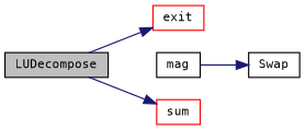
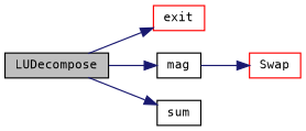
  digraph {
    fontname="DejaVu Sans Mono"
    rankdir=LR
    node [color=black fontname="DejaVu Sans Mono" fontsize=10 shape=record]
    edge [color=midnightblue fontname="DejaVu Sans Mono" fontsize=10 labelfontname=FreeSans labelfontsize=10 style=solid]
    n1 [fillcolor=grey75 fontcolor=black height=0.2 label=LUDecompose style=filled width=0.4]
    n2 [color=red height=0.2 label=exit width=0.4]
    n3 [height=0.2 label=mag width=0.4]
-   n4 [color=red height=0.2 label=sum width=0.4]
-   n5 [height=0.2 label=Swap width=0.4]
+   n4 [height=0.2 label=sum width=0.4]
+   n5 [color=red height=0.2 label=Swap width=0.4]
    n1 -> n2
+   n1 -> n3
    n1 -> n4
    n3 -> n5
  }
